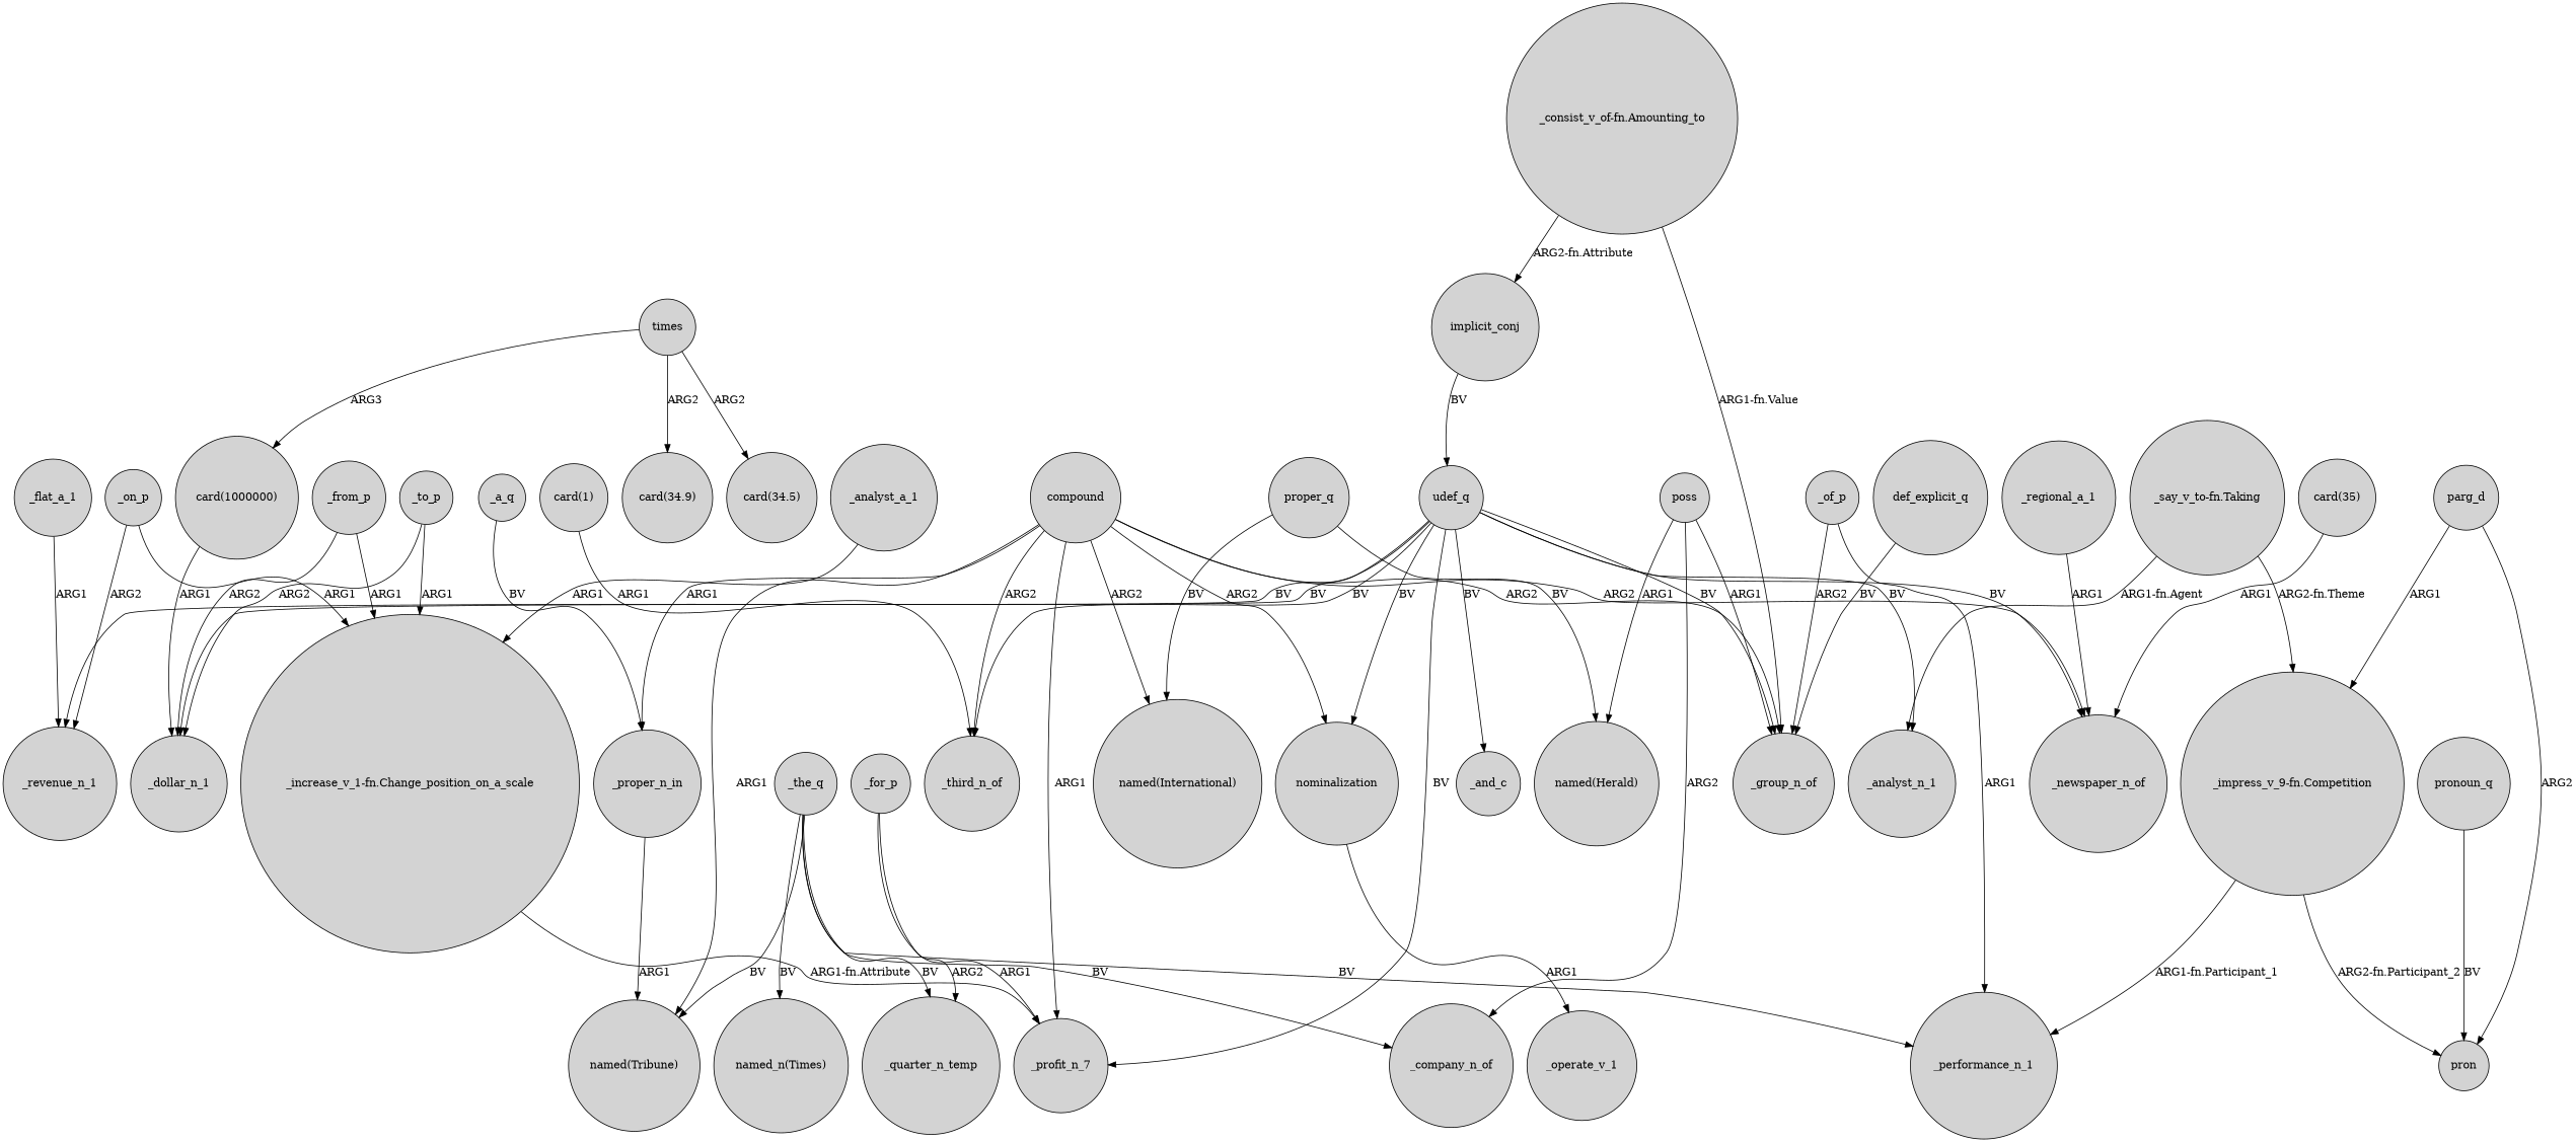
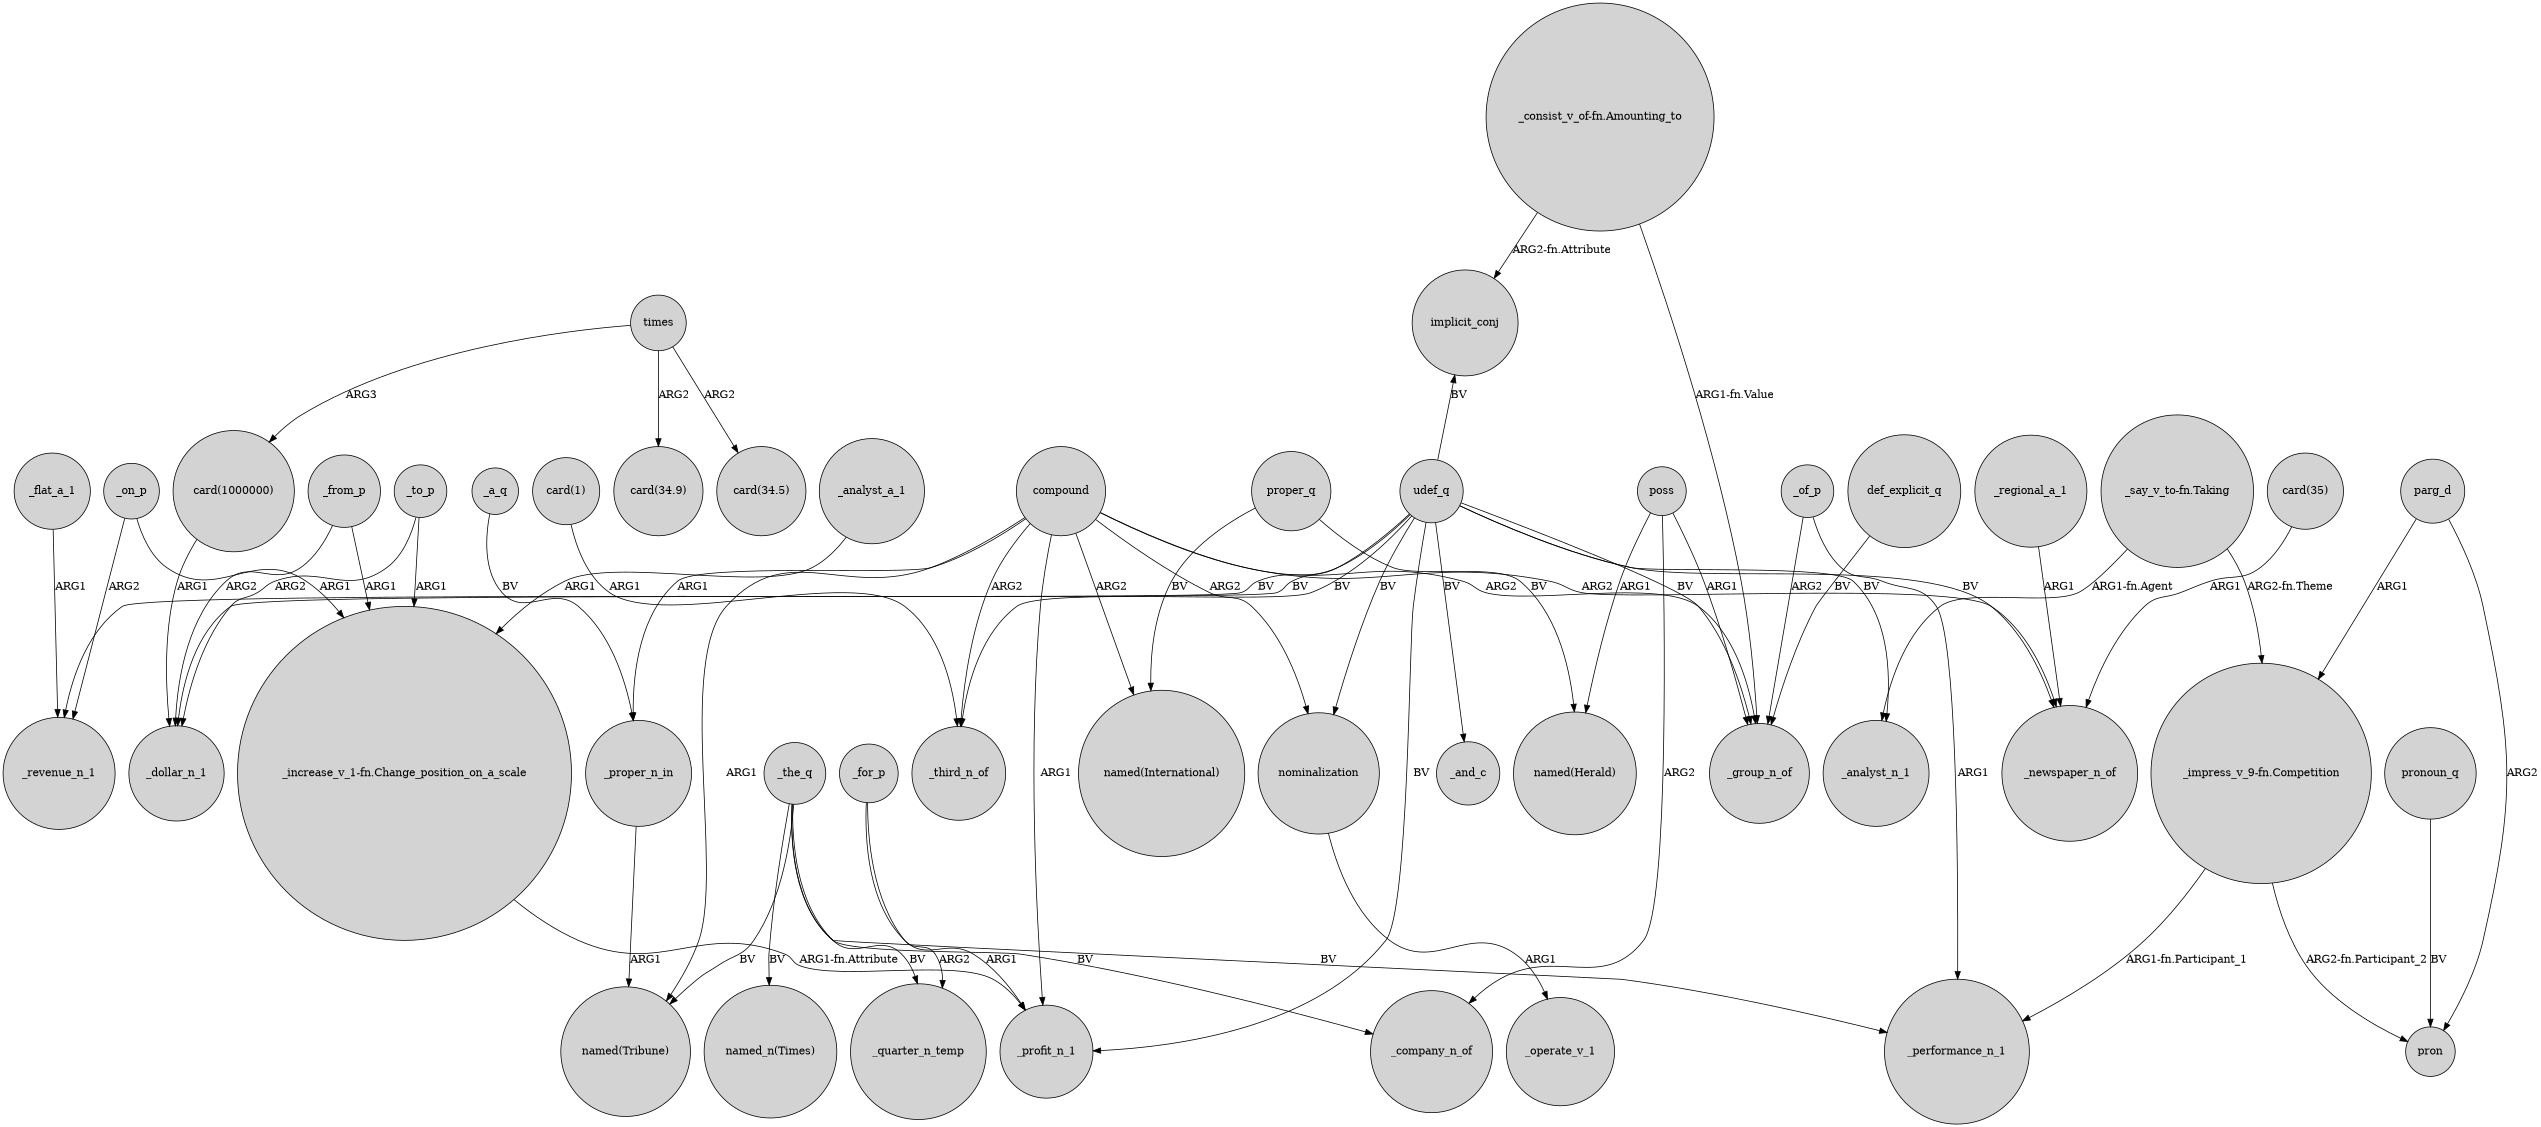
  digraph {
    node [shape=circle style=filled]
    _the_q
    "named(Tribune)"
    _quarter_n_temp
    _performance_n_1
    "named_n(Times)"
    _company_n_of
    "_consist_v_of-fn.Amounting_to"
    _group_n_of
    implicit_conj
    udef_q
-   _profit_n_1 [label=_profit_n_7]
+   _profit_n_1
    _analyst_n_1
    _dollar_n_1
    _third_n_of
    _newspaper_n_of
    nominalization
    _revenue_n_1
    _and_c
    _operate_v_1
    _for_p
    _on_p
    "_increase_v_1-fn.Change_position_on_a_scale"
    _from_p
    "card(1)"
    "card(35)"
    n26 [label=_proper_n_in]
    parg_d
    pron
    n29 [label="_impress_v_9-fn.Competition"]
    times
    "card(1000000)"
    "card(34.9)"
    "card(34.5)"
    compound
    "named(International)"
    _a_q
    _to_p
    pronoun_q
    _regional_a_1
    poss
    "named(Herald)"
    "_say_v_to-fn.Taking"
    proper_q
    _flat_a_1
    def_explicit_q
    _of_p
    n47 [label=_analyst_a_1]
    _the_q -> "named(Tribune)" [label=BV]
    _the_q -> _quarter_n_temp [label=BV]
    _the_q -> _performance_n_1 [label=BV]
    _the_q -> "named_n(Times)" [label=BV]
    _the_q -> _company_n_of [label=BV]
    "_consist_v_of-fn.Amounting_to" -> _group_n_of [label="ARG1-fn.Value"]
    "_consist_v_of-fn.Amounting_to" -> implicit_conj [label="ARG2-fn.Attribute"]
    udef_q -> _group_n_of [label=BV]
-   implicit_conj -> udef_q [label=BV]
+   udef_q -> implicit_conj [label=BV]
    udef_q -> _profit_n_1 [label=BV]
    udef_q -> _analyst_n_1 [label=BV]
    udef_q -> _dollar_n_1 [label=BV]
    udef_q -> _third_n_of [label=BV]
    udef_q -> _newspaper_n_of [label=BV]
    udef_q -> nominalization [label=BV]
    udef_q -> _revenue_n_1 [label=BV]
    udef_q -> _and_c [label=BV]
    nominalization -> _operate_v_1 [label=ARG1]
    _for_p -> _quarter_n_temp [label=ARG2]
    _for_p -> _profit_n_1 [label=ARG1]
    _on_p -> _revenue_n_1 [label=ARG2]
    _on_p -> "_increase_v_1-fn.Change_position_on_a_scale" [label=ARG1]
    "_increase_v_1-fn.Change_position_on_a_scale" -> _profit_n_1 [label="ARG1-fn.Attribute"]
    _from_p -> _dollar_n_1 [label=ARG2]
    _from_p -> "_increase_v_1-fn.Change_position_on_a_scale" [label=ARG1]
    "card(1)" -> _third_n_of [label=ARG1]
    "card(35)" -> _newspaper_n_of [label=ARG1]
    n26 -> "named(Tribune)" [label=ARG1]
    parg_d -> pron [label=ARG2]
    parg_d -> n29 [label=ARG1]
    n29 -> _performance_n_1 [label="ARG1-fn.Participant_1"]
    n29 -> pron [label="ARG2-fn.Participant_2"]
    times -> "card(1000000)" [label=ARG3]
    times -> "card(34.9)" [label=ARG2]
    times -> "card(34.5)" [label=ARG2]
    "card(1000000)" -> _dollar_n_1 [label=ARG1]
    compound -> "named(Tribune)" [label=ARG1]
    compound -> _group_n_of [label=ARG2]
    compound -> _profit_n_1 [label=ARG1]
    compound -> _third_n_of [label=ARG2]
    compound -> _newspaper_n_of [label=ARG2]
    compound -> nominalization [label=ARG2]
    compound -> n26 [label=ARG1]
    compound -> "named(International)" [label=ARG2]
    _a_q -> n26 [label=BV]
    _to_p -> _dollar_n_1 [label=ARG2]
    _to_p -> "_increase_v_1-fn.Change_position_on_a_scale" [label=ARG1]
    pronoun_q -> pron [label=BV]
    _regional_a_1 -> _newspaper_n_of [label=ARG1]
    poss -> _company_n_of [label=ARG2]
    poss -> _group_n_of [label=ARG1]
    poss -> "named(Herald)" [label=ARG1]
    "_say_v_to-fn.Taking" -> _analyst_n_1 [label="ARG1-fn.Agent"]
    "_say_v_to-fn.Taking" -> n29 [label="ARG2-fn.Theme"]
    proper_q -> "named(International)" [label=BV]
    proper_q -> "named(Herald)" [label=BV]
    _flat_a_1 -> _revenue_n_1 [label=ARG1]
    def_explicit_q -> _group_n_of [label=BV]
    _of_p -> _performance_n_1 [label=ARG1]
    _of_p -> _group_n_of [label=ARG2]
    n47 -> "_increase_v_1-fn.Change_position_on_a_scale" [label=ARG1]
  }
